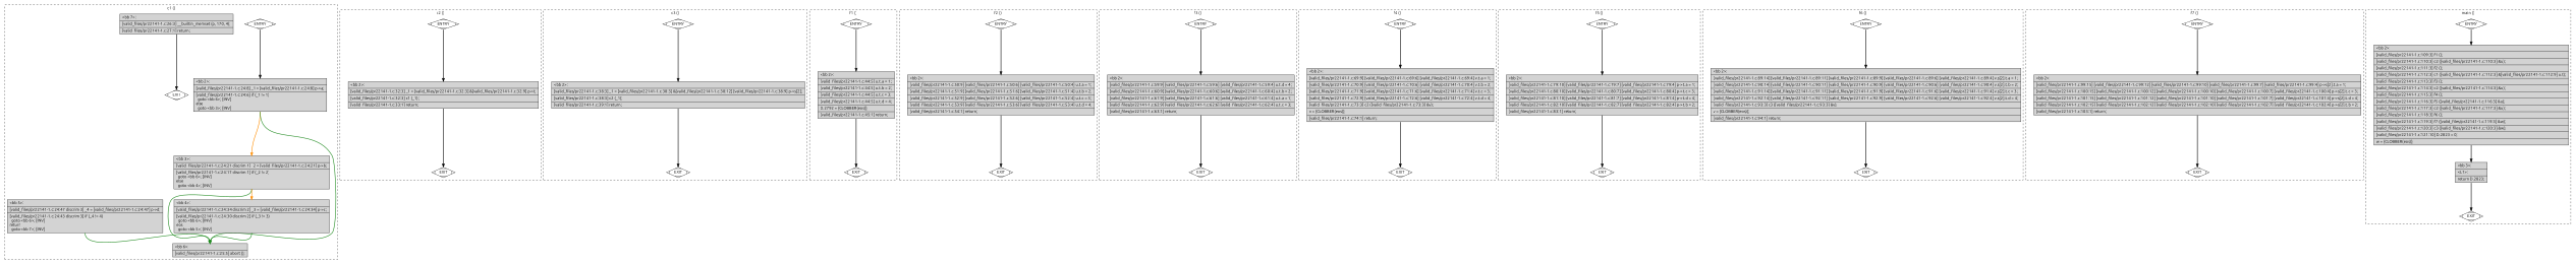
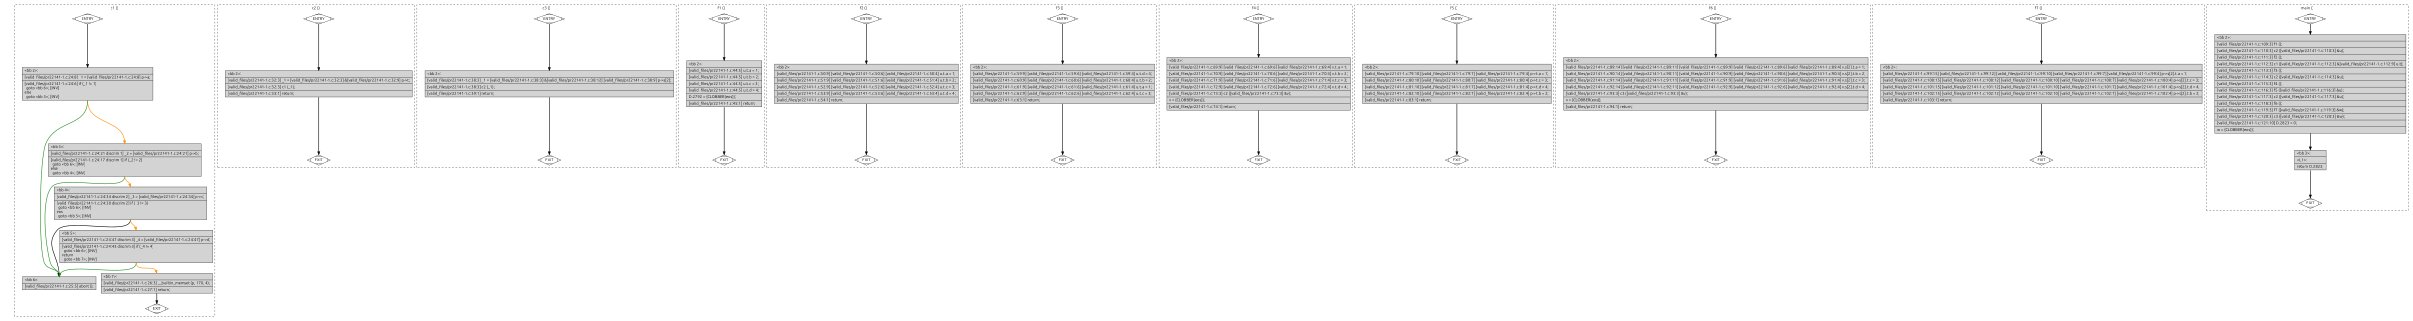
  digraph {
    fontname=Ubuntu
    node [fillcolor=white fontname=Ubuntu shape=Mdiamond style=filled]
    edge [constraint=true fontname=Ubuntu headport=n style="solid,bold" tailport=s color=black weight=10]
    n1 [label=ENTRY]
    n2 [label=EXIT]
    n3 [fillcolor=lightgrey label="{\<bb\ 2\>:\l|[valid_files/pr22141-1.c:24:8]\ _1\ =\ [valid_files/pr22141-1.c:24:8]\ p-\>a;\l|[valid_files/pr22141-1.c:24:6]\ if\ (_1\ !=\ 1)\l\ \ goto\ \<bb\ 6\>;\ [INV]\lelse\l\ \ goto\ \<bb\ 3\>;\ [INV]\l}" shape=record]
    n4 [fillcolor=lightgrey label="{\<bb\ 3\>:\l|[valid_files/pr22141-1.c:24:21\ discrim\ 1]\ _2\ =\ [valid_files/pr22141-1.c:24:21]\ p-\>b;\l|[valid_files/pr22141-1.c:24:17\ discrim\ 1]\ if\ (_2\ !=\ 2)\l\ \ goto\ \<bb\ 6\>;\ [INV]\lelse\l\ \ goto\ \<bb\ 4\>;\ [INV]\l}" shape=record]
    n5 [fillcolor=lightgrey label="{\<bb\ 6\>:\l|[valid_files/pr22141-1.c:25:5]\ abort\ ();\l}" shape=record]
    n6 [fillcolor=lightgrey label="{\<bb\ 4\>:\l|[valid_files/pr22141-1.c:24:34\ discrim\ 2]\ _3\ =\ [valid_files/pr22141-1.c:24:34]\ p-\>c;\l|[valid_files/pr22141-1.c:24:30\ discrim\ 2]\ if\ (_3\ !=\ 3)\l\ \ goto\ \<bb\ 6\>;\ [INV]\leos\l\ \ goto\ \<bb\ 5\>;\ [INV]\l}" shape=record]
    n7 [fillcolor=lightgrey label="{\<bb\ 5\>:\l|[valid_files/pr22141-1.c:24:47\ discrim\ 3]\ _4\ =\ [valid_files/pr22141-1.c:24:47]\ p-\>d;\l|[valid_files/pr22141-1.c:24:43\ discrim\ 3]\ if\ (_4\ !=\ 4)\l\ \ goto\ \<bb\ 6\>;\ [INV]\lreturn\l\ \ goto\ \<bb\ 7\>;\ [INV]\l}" shape=record]
    n8 [fillcolor=lightgrey label="{\<bb\ 7\>:\l|[valid_files/pr22141-1.c:26:3]\ __builtin_memset\ (p,\ 170,\ 4);\l|[valid_files/pr22141-1.c:27:1]\ return;\l}" shape=record]
    n9 [label=ENTRY]
    n10 [label=EXIT]
    n11 [fillcolor=lightgrey label="{\<bb\ 2\>:\l|[valid_files/pr22141-1.c:32:3]\ _1\ =\ [valid_files/pr22141-1.c:32:3]\ &[valid_files/pr22141-1.c:32:9]\ p-\>t;\l|[valid_files/pr22141-1.c:32:3]\ c1\ (_1);\l|[valid_files/pr22141-1.c:33:1]\ return;\l}" shape=record]
    n12 [label=ENTRY]
    n13 [label=EXIT]
    n14 [fillcolor=lightgrey label="{\<bb\ 2\>:\l|[valid_files/pr22141-1.c:38:3]\ _1\ =\ [valid_files/pr22141-1.c:38:3]\ &[valid_files/pr22141-1.c:38:12]\ [valid_files/pr22141-1.c:38:9]\ p-\>s[2];\l|[valid_files/pr22141-1.c:38:3]\ c2\ (_1);\l|[valid_files/pr22141-1.c:39:1]\ return;\l}" shape=record]
    n15 [label=ENTRY]
    n16 [label=EXIT]
    n17 [fillcolor=lightgrey label="{\<bb\ 2\>:\l|[valid_files/pr22141-1.c:44:5]\ u.t.a\ =\ 1;\l|[valid_files/pr22141-1.c:44:5]\ u.t.b\ =\ 2;\l|[valid_files/pr22141-1.c:44:5]\ u.t.c\ =\ 3;\l|[valid_files/pr22141-1.c:44:5]\ u.t.d\ =\ 4;\l|D.2792\ =\ \{CLOBBER(eos)\};\l|[valid_files/pr22141-1.c:45:1]\ return;\l}" shape=record]
    n18 [label=ENTRY]
    n19 [label=EXIT]
    n20 [fillcolor=lightgrey label="{\<bb\ 2\>:\l|[valid_files/pr22141-1.c:50:9]\ [valid_files/pr22141-1.c:50:6]\ [valid_files/pr22141-1.c:50:4]\ u.t.a\ =\ 1;\l|[valid_files/pr22141-1.c:51:9]\ [valid_files/pr22141-1.c:51:6]\ [valid_files/pr22141-1.c:51:4]\ u.t.b\ =\ 2;\l|[valid_files/pr22141-1.c:52:9]\ [valid_files/pr22141-1.c:52:6]\ [valid_files/pr22141-1.c:52:4]\ u.t.c\ =\ 3;\l|[valid_files/pr22141-1.c:53:9]\ [valid_files/pr22141-1.c:53:6]\ [valid_files/pr22141-1.c:53:4]\ u.t.d\ =\ 4;\l|[valid_files/pr22141-1.c:54:1]\ return;\l}" shape=record]
    n21 [label=ENTRY]
    n22 [label=EXIT]
    n23 [fillcolor=lightgrey label="{\<bb\ 2\>:\l|[valid_files/pr22141-1.c:59:9]\ [valid_files/pr22141-1.c:59:6]\ [valid_files/pr22141-1.c:59:4]\ u.t.d\ =\ 4;\l|[valid_files/pr22141-1.c:60:9]\ [valid_files/pr22141-1.c:60:6]\ [valid_files/pr22141-1.c:60:4]\ u.t.b\ =\ 2;\l|[valid_files/pr22141-1.c:61:9]\ [valid_files/pr22141-1.c:61:6]\ [valid_files/pr22141-1.c:61:4]\ u.t.a\ =\ 1;\l|[valid_files/pr22141-1.c:62:9]\ [valid_files/pr22141-1.c:62:6]\ [valid_files/pr22141-1.c:62:4]\ u.t.c\ =\ 3;\l|[valid_files/pr22141-1.c:63:1]\ return;\l}" shape=record]
    n24 [label=ENTRY]
    n25 [label=EXIT]
    n26 [fillcolor=lightgrey label="{\<bb\ 2\>:\l|[valid_files/pr22141-1.c:69:9]\ [valid_files/pr22141-1.c:69:6]\ [valid_files/pr22141-1.c:69:4]\ v.t.a\ =\ 1;\l|[valid_files/pr22141-1.c:70:9]\ [valid_files/pr22141-1.c:70:6]\ [valid_files/pr22141-1.c:70:4]\ v.t.b\ =\ 2;\l|[valid_files/pr22141-1.c:71:9]\ [valid_files/pr22141-1.c:71:6]\ [valid_files/pr22141-1.c:71:4]\ v.t.c\ =\ 3;\l|[valid_files/pr22141-1.c:72:9]\ [valid_files/pr22141-1.c:72:6]\ [valid_files/pr22141-1.c:72:4]\ v.t.d\ =\ 4;\l|[valid_files/pr22141-1.c:73:3]\ c2\ ([valid_files/pr22141-1.c:73:3]\ &v);\l|v\ =\ \{CLOBBER(eos)\};\l|[valid_files/pr22141-1.c:74:1]\ return;\l}" shape=record]
    n27 [label=ENTRY]
    n28 [label=EXIT]
    n29 [fillcolor=lightgrey label="{\<bb\ 2\>:\l|[valid_files/pr22141-1.c:79:10]\ [valid_files/pr22141-1.c:79:7]\ [valid_files/pr22141-1.c:79:4]\ p-\>t.a\ =\ 1;\l|[valid_files/pr22141-1.c:80:10]\ [valid_files/pr22141-1.c:80:7]\ [valid_files/pr22141-1.c:80:4]\ p-\>t.c\ =\ 3;\l|[valid_files/pr22141-1.c:81:10]\ [valid_files/pr22141-1.c:81:7]\ [valid_files/pr22141-1.c:81:4]\ p-\>t.d\ =\ 4;\l|[valid_files/pr22141-1.c:82:10]\ [valid_files/pr22141-1.c:82:7]\ [valid_files/pr22141-1.c:82:4]\ p-\>t.b\ =\ 2;\l|[valid_files/pr22141-1.c:83:1]\ return;\l}" shape=record]
    n30 [label=ENTRY]
    n31 [label=EXIT]
    n32 [fillcolor=lightgrey label="{\<bb\ 2\>:\l|[valid_files/pr22141-1.c:89:14]\ [valid_files/pr22141-1.c:89:11]\ [valid_files/pr22141-1.c:89:9]\ [valid_files/pr22141-1.c:89:6]\ [valid_files/pr22141-1.c:89:4]\ v.s[2].t.a\ =\ 1;\l|[valid_files/pr22141-1.c:90:14]\ [valid_files/pr22141-1.c:90:11]\ [valid_files/pr22141-1.c:90:9]\ [valid_files/pr22141-1.c:90:6]\ [valid_files/pr22141-1.c:90:4]\ v.s[2].t.b\ =\ 2;\l|[valid_files/pr22141-1.c:91:14]\ [valid_files/pr22141-1.c:91:11]\ [valid_files/pr22141-1.c:91:9]\ [valid_files/pr22141-1.c:91:6]\ [valid_files/pr22141-1.c:91:4]\ v.s[2].t.c\ =\ 3;\l|[valid_files/pr22141-1.c:92:14]\ [valid_files/pr22141-1.c:92:11]\ [valid_files/pr22141-1.c:92:9]\ [valid_files/pr22141-1.c:92:6]\ [valid_files/pr22141-1.c:92:4]\ v.s[2].t.d\ =\ 4;\l|[valid_files/pr22141-1.c:93:3]\ c3\ ([valid_files/pr22141-1.c:93:3]\ &v);\l|v\ =\ \{CLOBBER(eos)\};\l|[valid_files/pr22141-1.c:94:1]\ return;\l}" shape=record]
    n33 [label=ENTRY]
    n34 [label=EXIT]
    n35 [fillcolor=lightgrey label="{\<bb\ 2\>:\l|[valid_files/pr22141-1.c:99:15]\ [valid_files/pr22141-1.c:99:12]\ [valid_files/pr22141-1.c:99:10]\ [valid_files/pr22141-1.c:99:7]\ [valid_files/pr22141-1.c:99:4]\ p-\>s[2].t.a\ =\ 1;\l|[valid_files/pr22141-1.c:100:15]\ [valid_files/pr22141-1.c:100:12]\ [valid_files/pr22141-1.c:100:10]\ [valid_files/pr22141-1.c:100:7]\ [valid_files/pr22141-1.c:100:4]\ p-\>s[2].t.c\ =\ 3;\l|[valid_files/pr22141-1.c:101:15]\ [valid_files/pr22141-1.c:101:12]\ [valid_files/pr22141-1.c:101:10]\ [valid_files/pr22141-1.c:101:7]\ [valid_files/pr22141-1.c:101:4]\ p-\>s[2].t.d\ =\ 4;\l|[valid_files/pr22141-1.c:102:15]\ [valid_files/pr22141-1.c:102:12]\ [valid_files/pr22141-1.c:102:10]\ [valid_files/pr22141-1.c:102:7]\ [valid_files/pr22141-1.c:102:4]\ p-\>s[2].t.b\ =\ 2;\l|[valid_files/pr22141-1.c:103:1]\ return;\l}" shape=record]
    n36 [label=ENTRY]
    n37 [label=EXIT]
    n38 [fillcolor=lightgrey label="{\<bb\ 2\>:\l|[valid_files/pr22141-1.c:109:3]\ f1\ ();\l|[valid_files/pr22141-1.c:110:3]\ c2\ ([valid_files/pr22141-1.c:110:3]\ &u);\l|[valid_files/pr22141-1.c:111:3]\ f2\ ();\l|[valid_files/pr22141-1.c:112:3]\ c1\ ([valid_files/pr22141-1.c:112:3]\ &[valid_files/pr22141-1.c:112:9]\ u.t);\l|[valid_files/pr22141-1.c:113:3]\ f3\ ();\l|[valid_files/pr22141-1.c:114:3]\ c2\ ([valid_files/pr22141-1.c:114:3]\ &u);\l|[valid_files/pr22141-1.c:115:3]\ f4\ ();\l|[valid_files/pr22141-1.c:116:3]\ f5\ ([valid_files/pr22141-1.c:116:3]\ &u);\l|[valid_files/pr22141-1.c:117:3]\ c2\ ([valid_files/pr22141-1.c:117:3]\ &u);\l|[valid_files/pr22141-1.c:118:3]\ f6\ ();\l|[valid_files/pr22141-1.c:119:3]\ f7\ ([valid_files/pr22141-1.c:119:3]\ &w);\l|[valid_files/pr22141-1.c:120:3]\ c3\ ([valid_files/pr22141-1.c:120:3]\ &w);\l|[valid_files/pr22141-1.c:121:10]\ D.2823\ =\ 0;\l|w\ =\ \{CLOBBER(eos)\};\l}" shape=record]
    n39 [fillcolor=lightgrey label="{\<bb\ 3\>:\l|\<L1\>:\l|return\ D.2823;\l}" shape=record]
    subgraph cluster_1 {
      color=black
      label="c1 ()"
      style=dashed
      n1
      n2
      n3
      n4
      n5
      n6
      n7
      n8
    }
    subgraph cluster_2 {
      color=black
      label="c2 ()"
      style=dashed
      n9
      n10
      n11
    }
    subgraph cluster_3 {
      color=black
      label="c3 ()"
      style=dashed
      n12
      n13
      n14
    }
    subgraph cluster_4 {
      color=black
      label="f1 ()"
      style=dashed
      n15
      n16
      n17
    }
    subgraph cluster_5 {
      color=black
      label="f2 ()"
      style=dashed
      n18
      n19
      n20
    }
    subgraph cluster_6 {
      color=black
      label="f3 ()"
      style=dashed
      n21
      n22
      n23
    }
    subgraph cluster_7 {
      color=black
      label="f4 ()"
      style=dashed
      n24
      n25
      n26
    }
    subgraph cluster_8 {
      color=black
      label="f5 ()"
      style=dashed
      n27
      n28
      n29
    }
    subgraph cluster_9 {
      color=black
      label="f6 ()"
      style=dashed
      n30
      n31
      n32
    }
    subgraph cluster_10 {
      color=black
      label="f7 ()"
      style=dashed
      n33
      n34
      n35
    }
    subgraph cluster_11 {
      color=black
      label="main ()"
      style=dashed
      n36
      n37
      n38
      n39
    }
    n1 -> n2 [style=invis color="" weight=""]
    n1 -> n3 [weight=100]
    n3 -> n4 [color=darkorange]
    n3 -> n5 [color=forestgreen]
    n4 -> n5 [color=forestgreen]
    n4 -> n6 [color=darkorange]
-   n6 -> n5 [color=forestgreen]
+   n6 -> n5
+   n6 -> n7 [color=darkorange]
    n7 -> n5 [color=forestgreen]
+   n7 -> n8 [color=darkorange]
    n8 -> n2
    n9 -> n10 [style=invis color="" weight=""]
    n9 -> n11 [weight=100]
    n11 -> n10
    n12 -> n13 [style=invis color="" weight=""]
    n12 -> n14 [weight=100]
    n14 -> n13
    n15 -> n16 [style=invis color="" weight=""]
    n15 -> n17 [weight=100]
    n17 -> n16
    n18 -> n19 [style=invis color="" weight=""]
    n18 -> n20 [weight=100]
    n20 -> n19
    n21 -> n22 [style=invis color="" weight=""]
    n21 -> n23 [weight=100]
    n23 -> n22
    n24 -> n25 [style=invis color="" weight=""]
    n24 -> n26 [weight=100]
    n26 -> n25
    n27 -> n28 [style=invis color="" weight=""]
    n27 -> n29 [weight=100]
    n29 -> n28
    n30 -> n31 [style=invis color="" weight=""]
    n30 -> n32 [weight=100]
    n32 -> n31
    n33 -> n34 [style=invis color="" weight=""]
    n33 -> n35 [weight=100]
    n35 -> n34
    n36 -> n37 [style=invis color="" weight=""]
    n36 -> n38 [weight=100]
    n38 -> n39 [weight=100]
    n39 -> n37
  }
